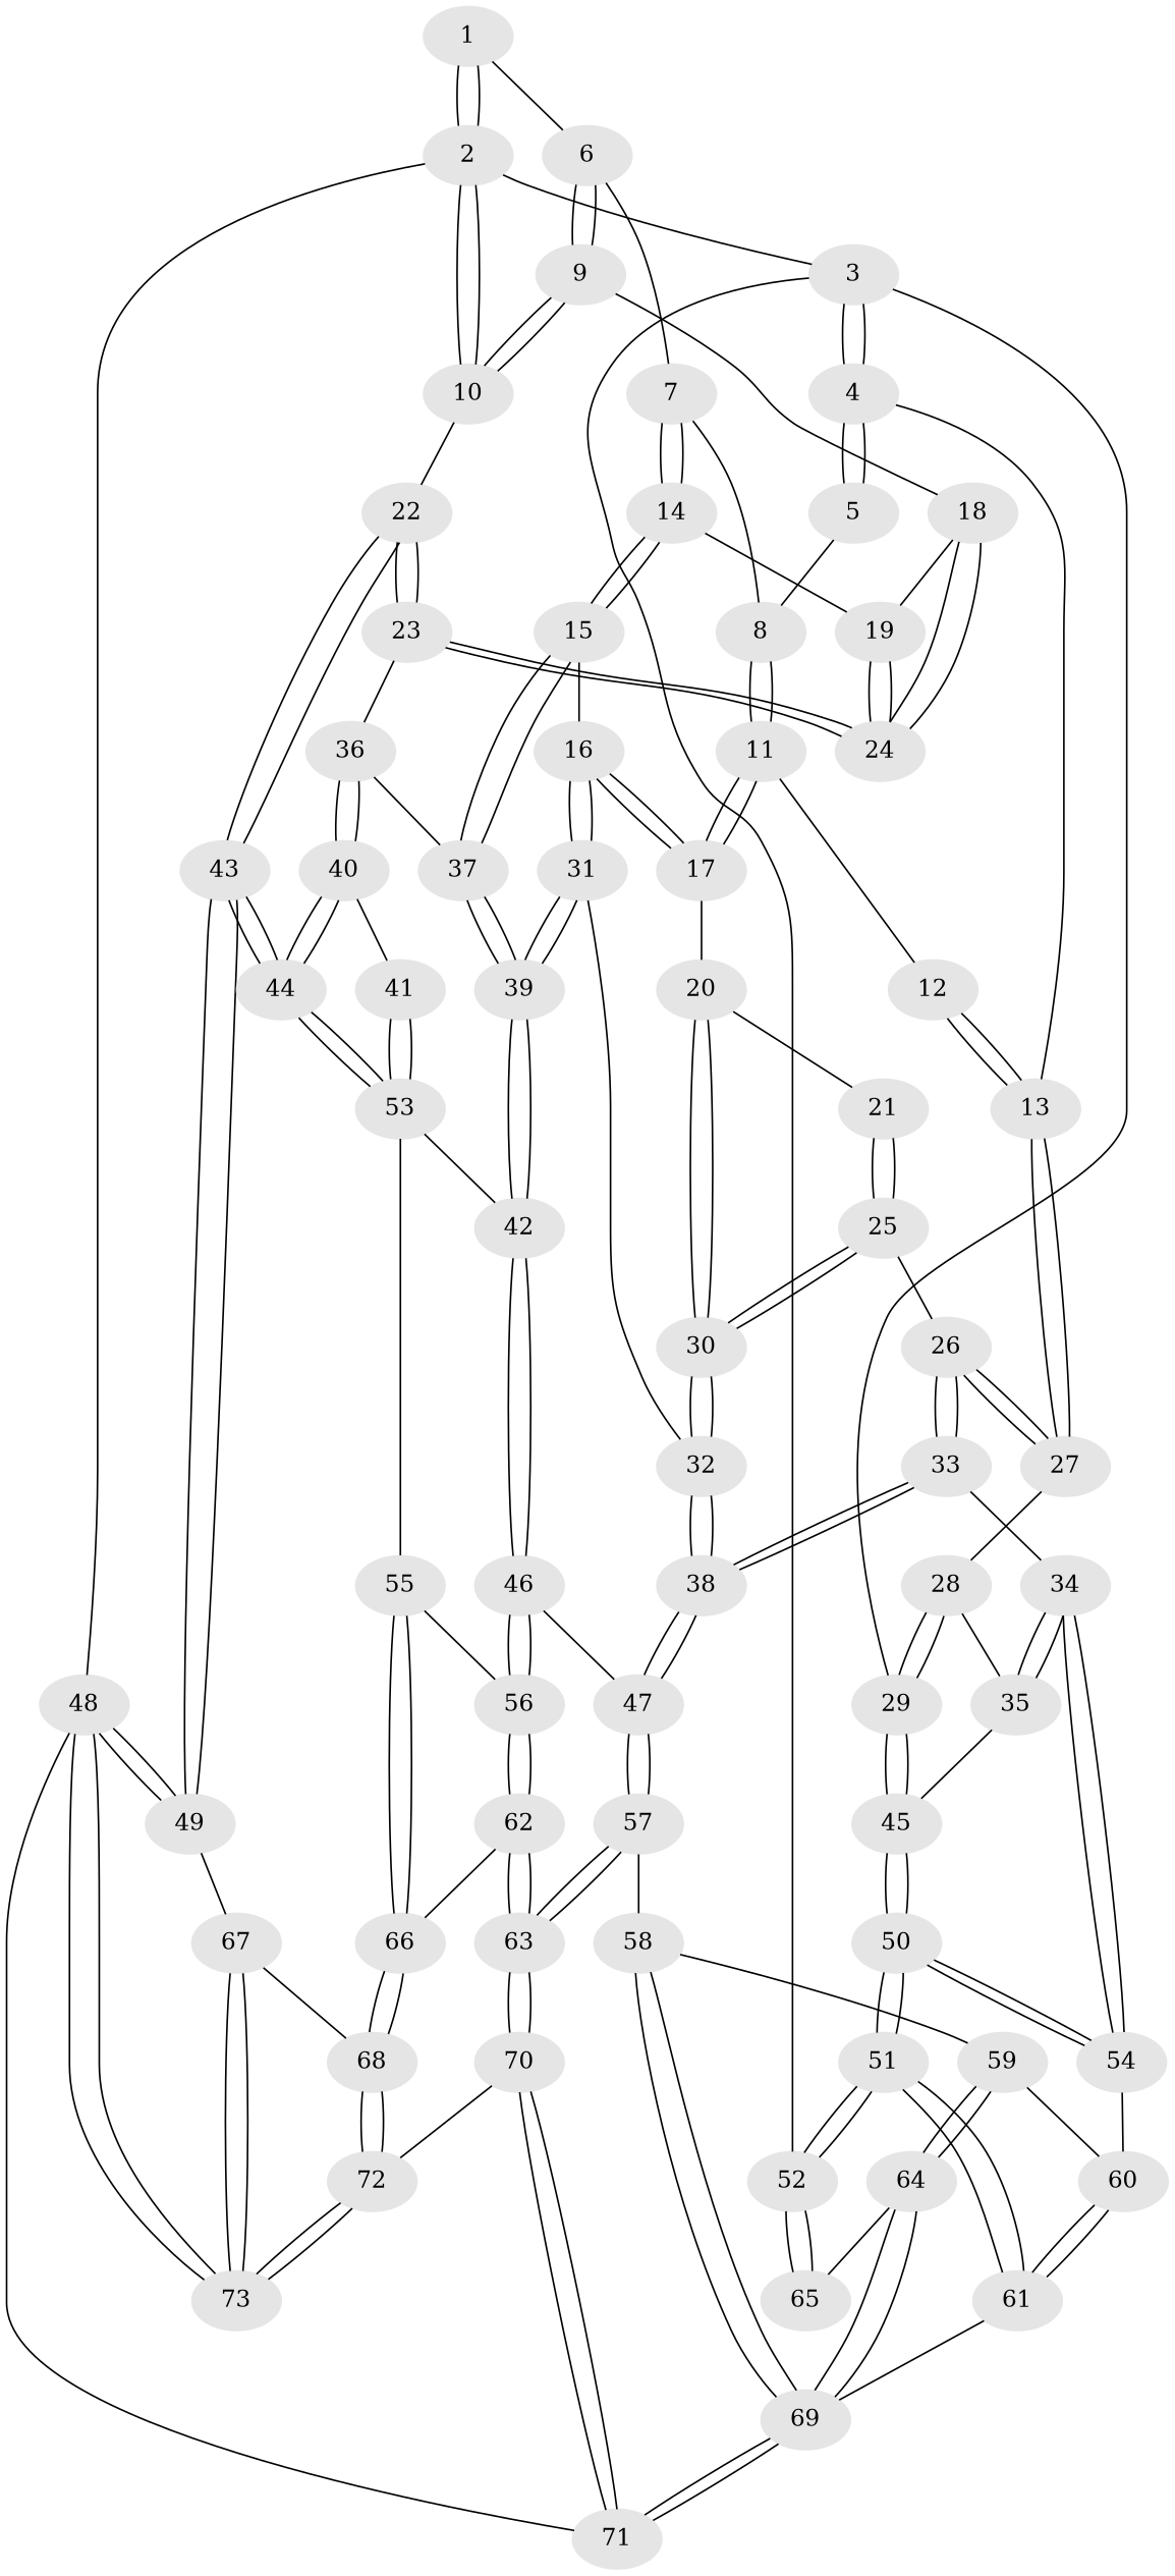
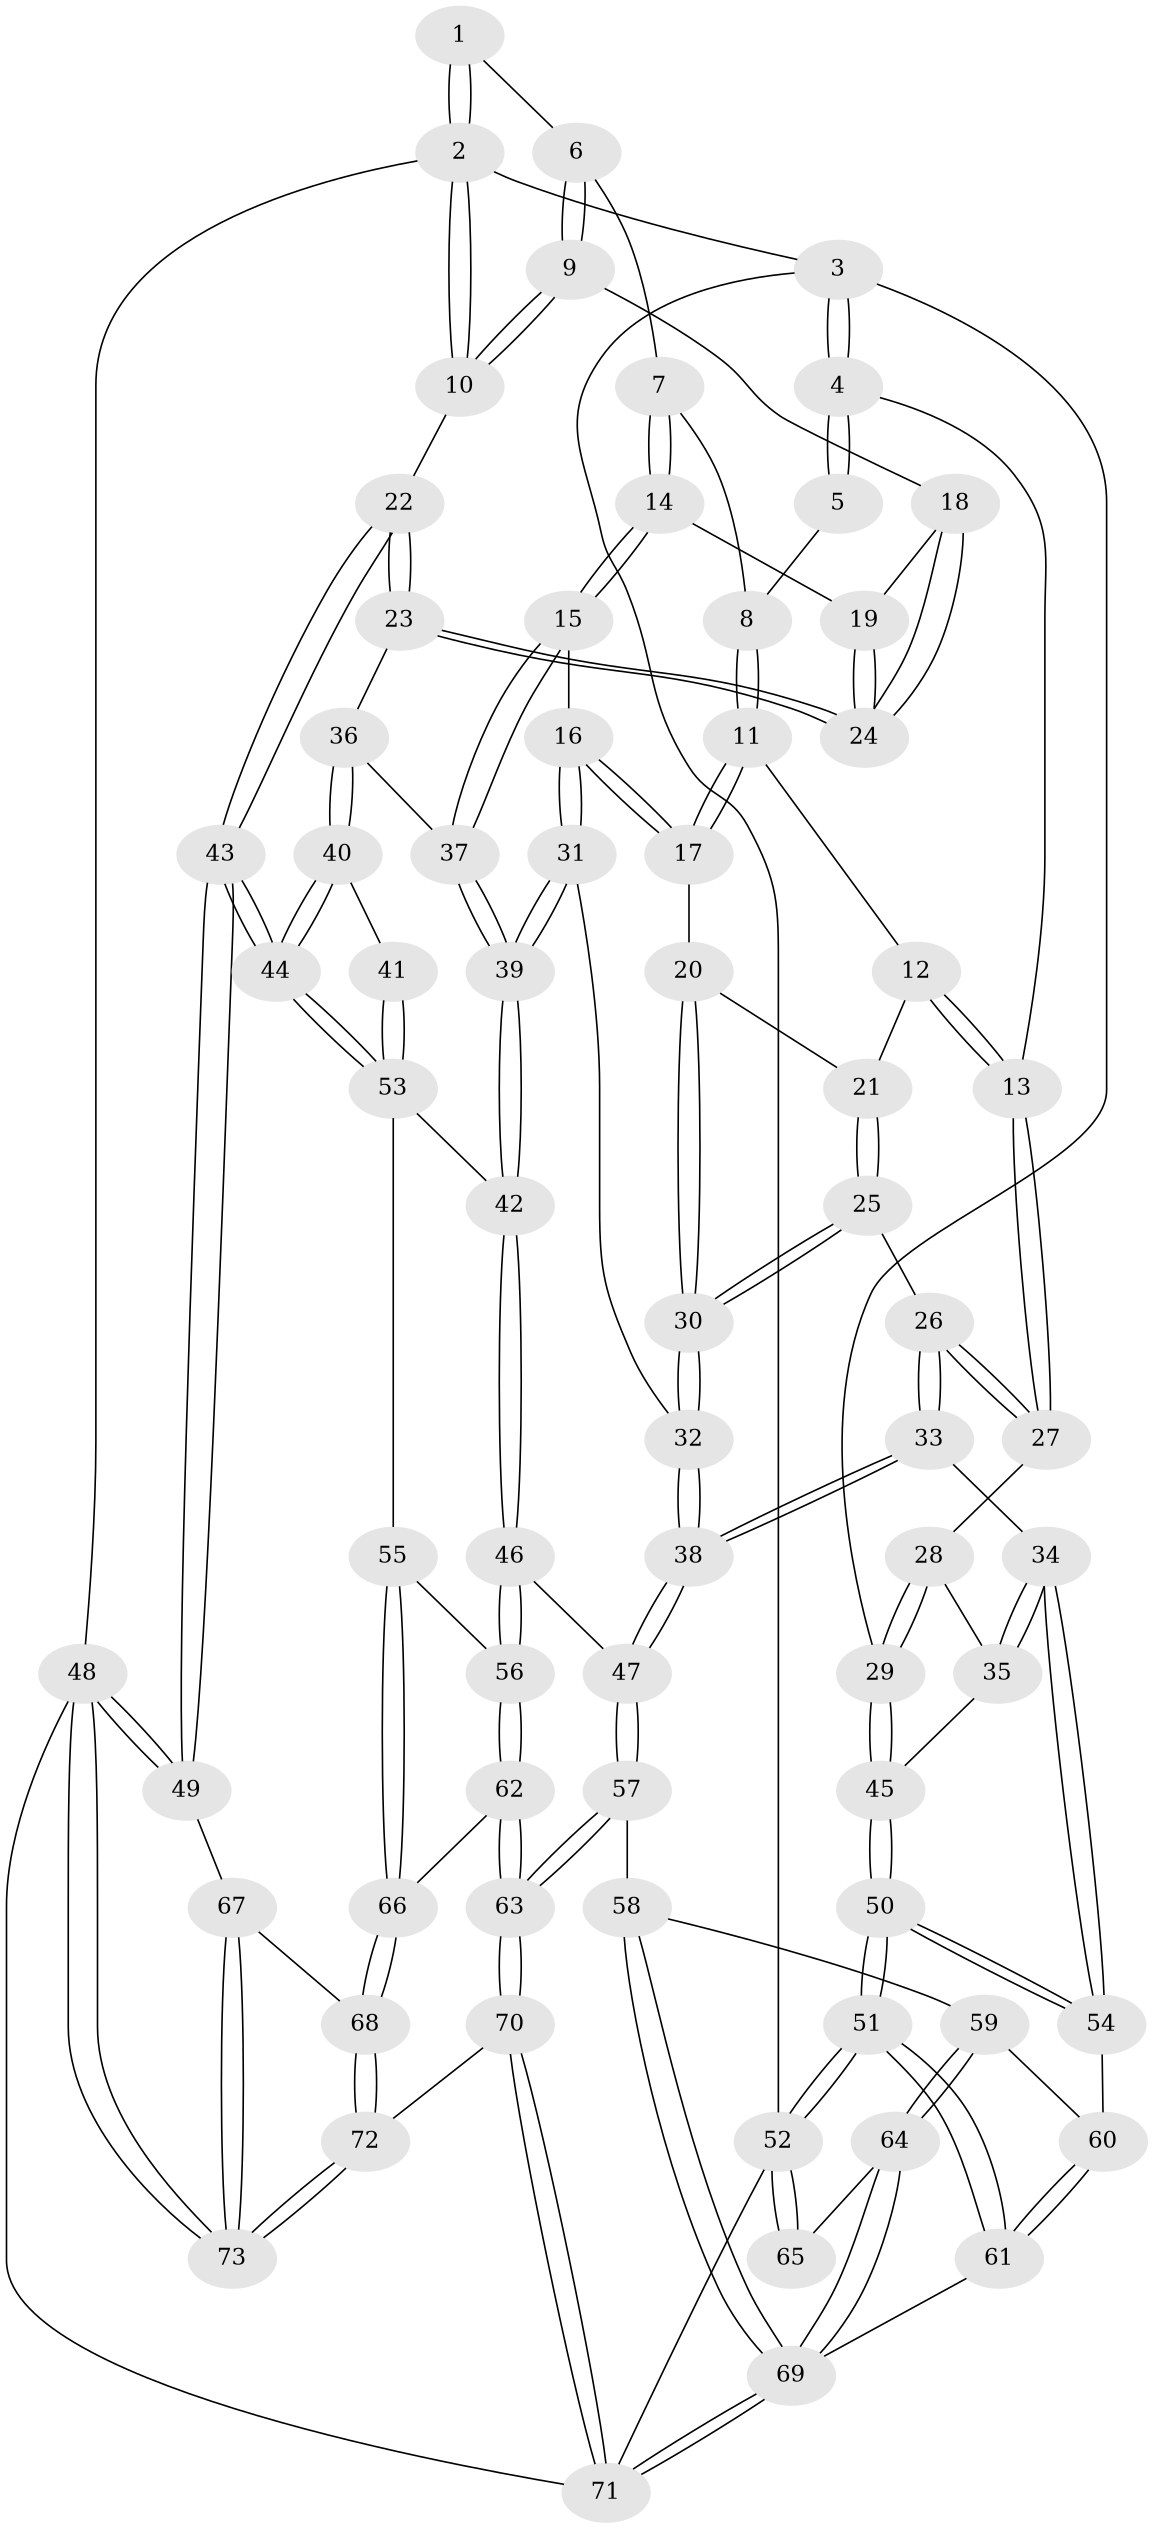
  graph {
    node [color=gray90 style=filled]
    1
    2
    6
    3
    10
    48
    7
    9
    4
    29
    52
    22
    49
    71
    73
    5
    13
    45
    65
    8
    27
    11
    14
    18
    15
    19
    12
    17
    24
    23
    43
    21
    20
    25
    28
    16
    37
    31
    39
    32
    30
    26
    36
    44
    40
    33
    38
    34
    35
    50
    42
    47
    54
    60
    41
    57
    46
    53
    55
    56
    67
    51
    62
    58
    63
    68
    61
    69
    66
    59
    70
    64
    72
    1 -- 2
    1 -- 2
    1 -- 6
    2 -- 3
    2 -- 10
    2 -- 10
    2 -- 48
    6 -- 7
    6 -- 9
    6 -- 9
    3 -- 4
    3 -- 4
    3 -- 29
    3 -- 52
    10 -- 22
    48 -- 49
    48 -- 49
    48 -- 71
    48 -- 73
    48 -- 73
    7 -- 8
    7 -- 14
    7 -- 14
    9 -- 10
    9 -- 10
    9 -- 18
    4 -- 5
    4 -- 5
    4 -- 13
    29 -- 45
    29 -- 45
+   52 -- 71
    52 -- 65
    52 -- 65
    22 -- 23
    22 -- 23
    22 -- 43
    22 -- 43
    49 -- 67
    5 -- 8
    13 -- 27
    13 -- 27
    45 -- 50
    45 -- 50
    8 -- 11
    8 -- 11
    27 -- 28
    11 -- 12
    11 -- 17
    11 -- 17
    14 -- 15
    14 -- 15
    14 -- 19
    18 -- 19
    18 -- 24
    18 -- 24
    15 -- 16
    15 -- 37
    15 -- 37
    19 -- 24
    19 -- 24
    12 -- 13
    12 -- 13
+   12 -- 21
    17 -- 20
    23 -- 24
    23 -- 24
    23 -- 36
    43 -- 49
    43 -- 49
    43 -- 44
    43 -- 44
    21 -- 25
    21 -- 25
    20 -- 21
    20 -- 30
    20 -- 30
    25 -- 30
    25 -- 30
    25 -- 26
    28 -- 29
    28 -- 29
    28 -- 35
    16 -- 17
    16 -- 17
    16 -- 31
    16 -- 31
    37 -- 39
    37 -- 39
    31 -- 39
    31 -- 39
    31 -- 32
    39 -- 42
    39 -- 42
    32 -- 38
    32 -- 38
    30 -- 32
    30 -- 32
    26 -- 27
    26 -- 27
    26 -- 33
    26 -- 33
    36 -- 37
    36 -- 40
    36 -- 40
    44 -- 53
    44 -- 53
    40 -- 44
    40 -- 44
    40 -- 41
    33 -- 38
    33 -- 38
    33 -- 34
    38 -- 47
    38 -- 47
    34 -- 35
    34 -- 35
    34 -- 54
    34 -- 54
    35 -- 45
    50 -- 54
    50 -- 54
    50 -- 51
    50 -- 51
    42 -- 46
    42 -- 46
    47 -- 57
    47 -- 57
    54 -- 60
    60 -- 61
    60 -- 61
    41 -- 53
    41 -- 53
    57 -- 58
    57 -- 63
    57 -- 63
    46 -- 47
    46 -- 56
    46 -- 56
    53 -- 42
    53 -- 55
    55 -- 56
    55 -- 66
    55 -- 66
    56 -- 62
    56 -- 62
    67 -- 73
    67 -- 73
    67 -- 68
    51 -- 52
    51 -- 52
    51 -- 61
    51 -- 61
    62 -- 63
    62 -- 63
    62 -- 66
    58 -- 69
    58 -- 69
    58 -- 59
    63 -- 70
    63 -- 70
    68 -- 72
    68 -- 72
    61 -- 69
    69 -- 71
    69 -- 71
    66 -- 68
    66 -- 68
    59 -- 60
    59 -- 64
    59 -- 64
    70 -- 71
    70 -- 71
    70 -- 72
    64 -- 65
    64 -- 69
    64 -- 69
    72 -- 73
    72 -- 73
  }
